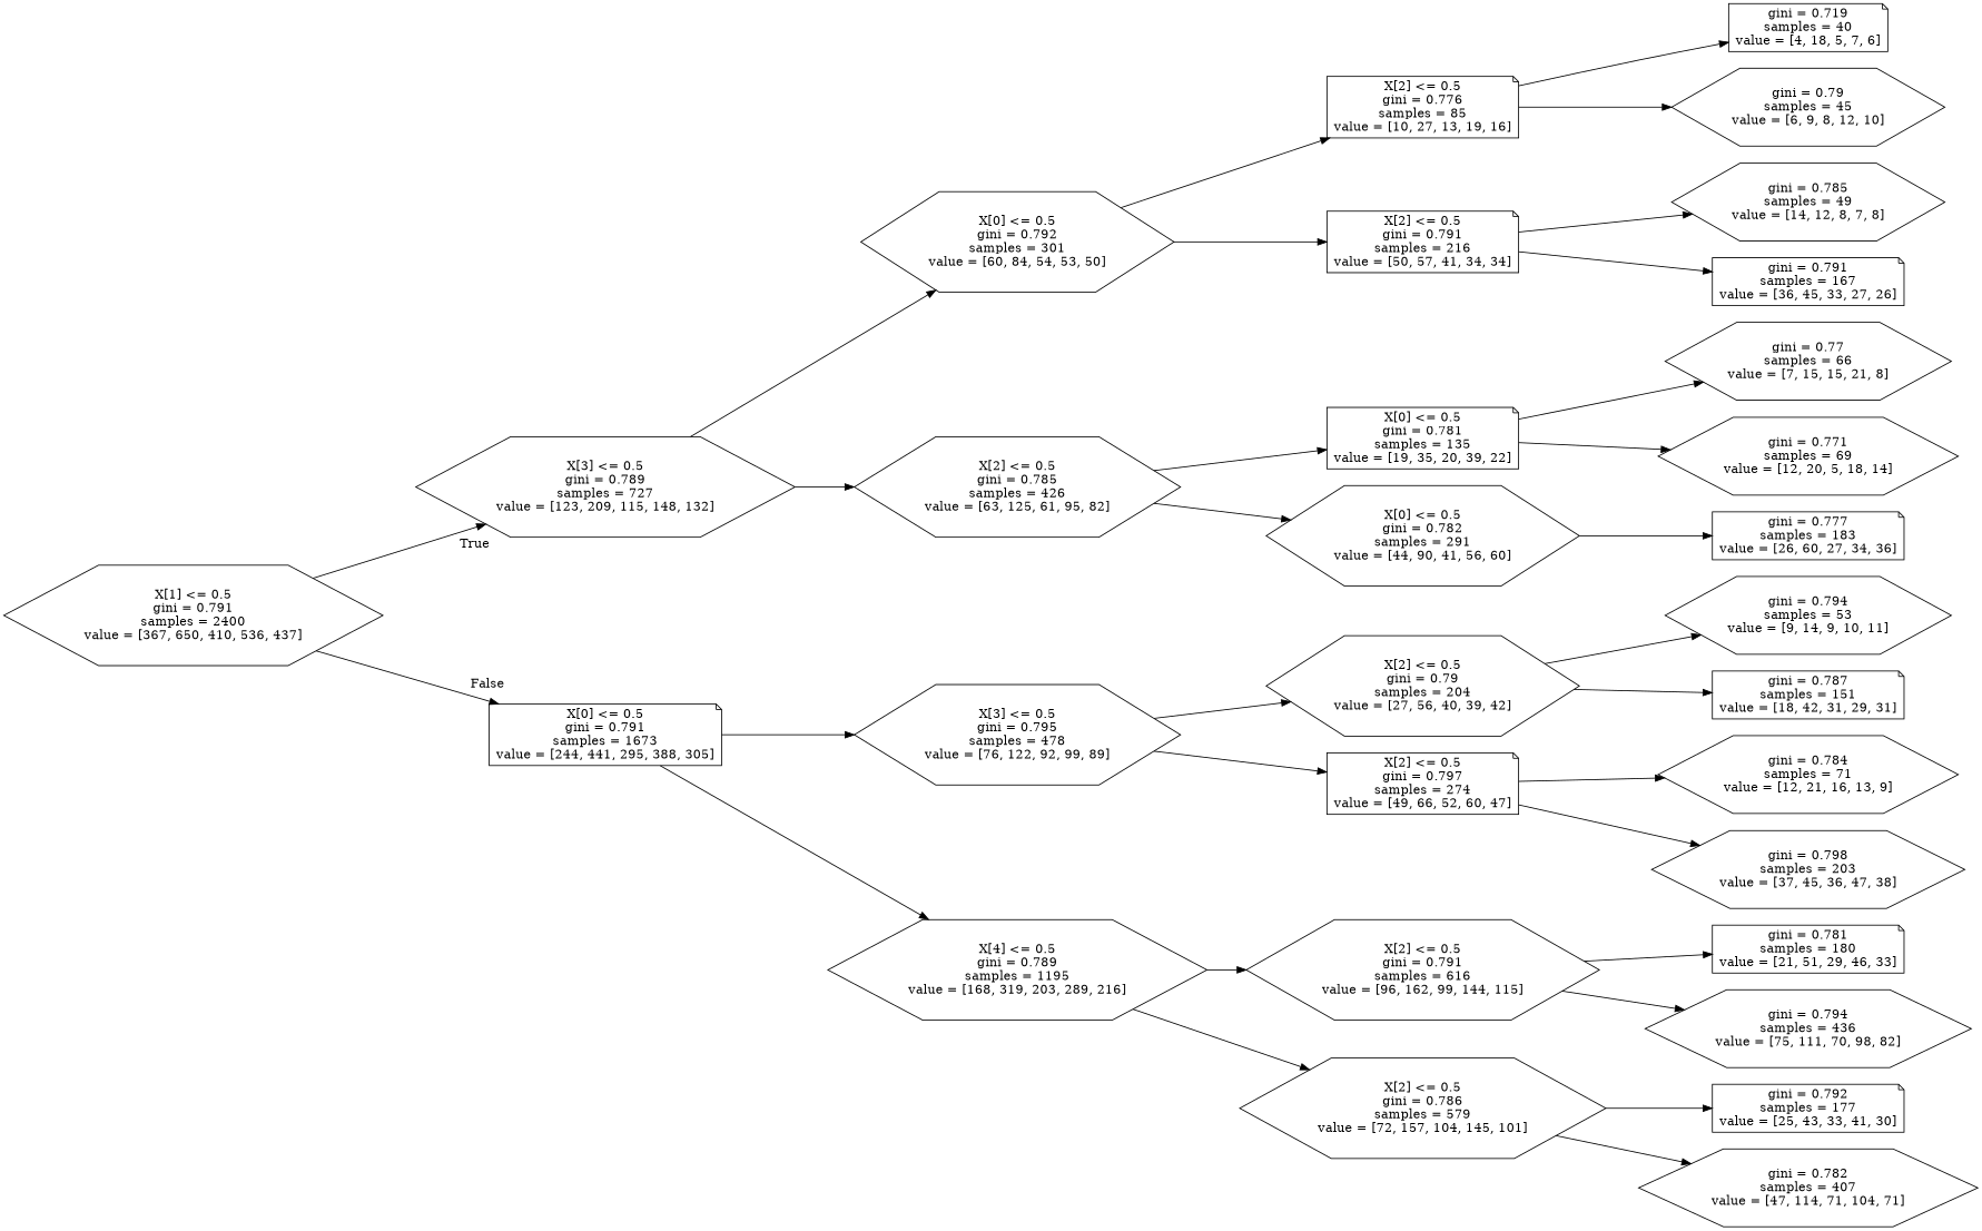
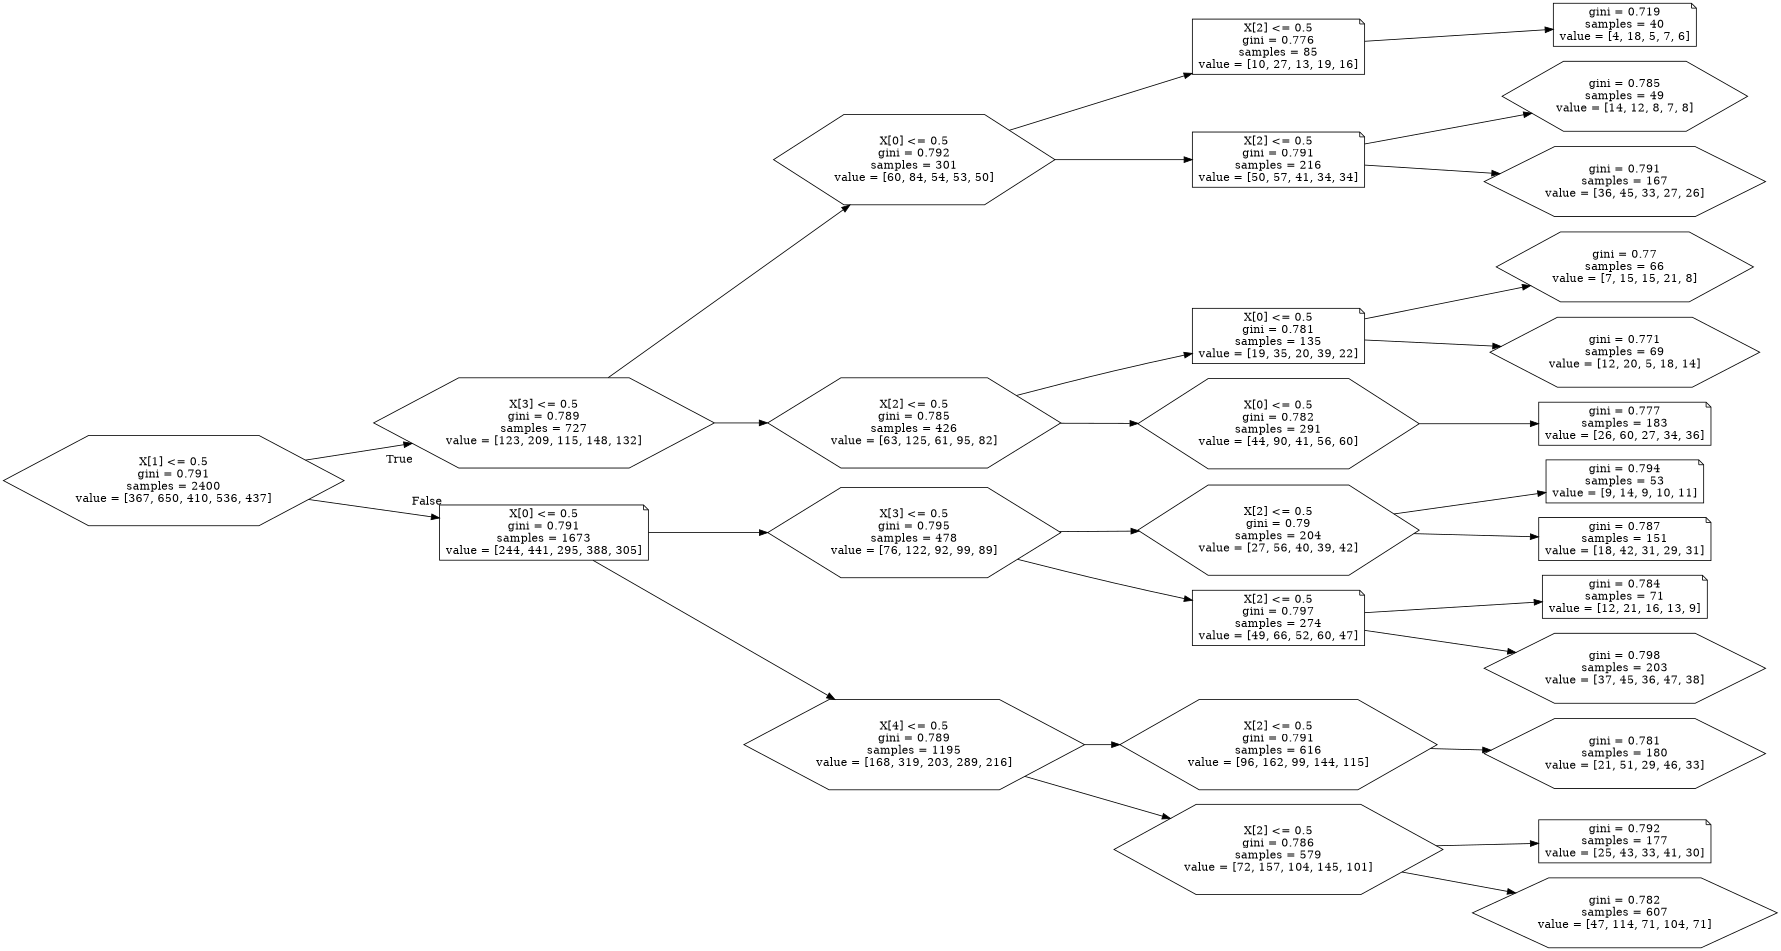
  digraph {
    rankdir=LR
    node [shape=hexagon]
    n1 [label="X[1] <= 0.5\ngini = 0.791\nsamples = 2400\nvalue = [367, 650, 410, 536, 437]"]
    n2 [label="X[3] <= 0.5\ngini = 0.789\nsamples = 727\nvalue = [123, 209, 115, 148, 132]"]
    n3 [label="X[0] <= 0.5\ngini = 0.791\nsamples = 1673\nvalue = [244, 441, 295, 388, 305]" shape=note]
    n4 [label="X[0] <= 0.5\ngini = 0.792\nsamples = 301\nvalue = [60, 84, 54, 53, 50]"]
    n5 [label="X[2] <= 0.5\ngini = 0.785\nsamples = 426\nvalue = [63, 125, 61, 95, 82]"]
    n6 [label="X[3] <= 0.5\ngini = 0.795\nsamples = 478\nvalue = [76, 122, 92, 99, 89]"]
    n7 [label="X[4] <= 0.5\ngini = 0.789\nsamples = 1195\nvalue = [168, 319, 203, 289, 216]"]
    n8 [label="X[2] <= 0.5\ngini = 0.776\nsamples = 85\nvalue = [10, 27, 13, 19, 16]" shape=note]
    n9 [label="X[2] <= 0.5\ngini = 0.791\nsamples = 216\nvalue = [50, 57, 41, 34, 34]" shape=note]
    n10 [label="X[0] <= 0.5\ngini = 0.781\nsamples = 135\nvalue = [19, 35, 20, 39, 22]" shape=note]
    n11 [label="X[0] <= 0.5\ngini = 0.782\nsamples = 291\nvalue = [44, 90, 41, 56, 60]"]
    n12 [label="gini = 0.719\nsamples = 40\nvalue = [4, 18, 5, 7, 6]" shape=note]
-   n13 [label="gini = 0.79\nsamples = 45\nvalue = [6, 9, 8, 12, 10]"]
    n14 [label="gini = 0.785\nsamples = 49\nvalue = [14, 12, 8, 7, 8]"]
-   n15 [label="gini = 0.791\nsamples = 167\nvalue = [36, 45, 33, 27, 26]" shape=note]
+   n15 [label="gini = 0.791\nsamples = 167\nvalue = [36, 45, 33, 27, 26]"]
    n16 [label="gini = 0.77\nsamples = 66\nvalue = [7, 15, 15, 21, 8]"]
    n17 [label="gini = 0.771\nsamples = 69\nvalue = [12, 20, 5, 18, 14]"]
    n18 [label="gini = 0.777\nsamples = 183\nvalue = [26, 60, 27, 34, 36]" shape=note]
    n19 [label="X[2] <= 0.5\ngini = 0.79\nsamples = 204\nvalue = [27, 56, 40, 39, 42]"]
    n20 [label="X[2] <= 0.5\ngini = 0.797\nsamples = 274\nvalue = [49, 66, 52, 60, 47]" shape=note]
    n21 [label="X[2] <= 0.5\ngini = 0.791\nsamples = 616\nvalue = [96, 162, 99, 144, 115]"]
    n22 [label="X[2] <= 0.5\ngini = 0.786\nsamples = 579\nvalue = [72, 157, 104, 145, 101]"]
-   n23 [label="gini = 0.794\nsamples = 53\nvalue = [9, 14, 9, 10, 11]"]
+   n23 [label="gini = 0.794\nsamples = 53\nvalue = [9, 14, 9, 10, 11]" shape=note]
    n24 [label="gini = 0.787\nsamples = 151\nvalue = [18, 42, 31, 29, 31]" shape=note]
-   n25 [label="gini = 0.784\nsamples = 71\nvalue = [12, 21, 16, 13, 9]"]
+   n25 [label="gini = 0.784\nsamples = 71\nvalue = [12, 21, 16, 13, 9]" shape=note]
    n26 [label="gini = 0.798\nsamples = 203\nvalue = [37, 45, 36, 47, 38]"]
-   n27 [label="gini = 0.781\nsamples = 180\nvalue = [21, 51, 29, 46, 33]" shape=note]
-   n28 [label="gini = 0.794\nsamples = 436\nvalue = [75, 111, 70, 98, 82]"]
+   n27 [label="gini = 0.781\nsamples = 180\nvalue = [21, 51, 29, 46, 33]"]
    n29 [label="gini = 0.792\nsamples = 177\nvalue = [25, 43, 33, 41, 30]" shape=note]
-   n30 [label="gini = 0.782\nsamples = 407\nvalue = [47, 114, 71, 104, 71]"]
+   n30 [label="gini = 0.782\nsamples = 607\nvalue = [47, 114, 71, 104, 71]"]
    n1 -> n2 [headlabel=True labelangle=45 labeldistance=2.5]
    n1 -> n3 [headlabel=False labelangle=-45 labeldistance=2.5]
    n2 -> n4
    n2 -> n5
    n3 -> n6
    n3 -> n7
    n4 -> n8
    n4 -> n9
    n5 -> n10
    n5 -> n11
    n6 -> n19
    n6 -> n20
    n7 -> n21
    n7 -> n22
    n8 -> n12
-   n8 -> n13
    n9 -> n14
    n9 -> n15
    n10 -> n16
    n10 -> n17
    n11 -> n18
    n19 -> n23
    n19 -> n24
    n20 -> n25
    n20 -> n26
    n21 -> n27
-   n21 -> n28
    n22 -> n29
    n22 -> n30
  }
